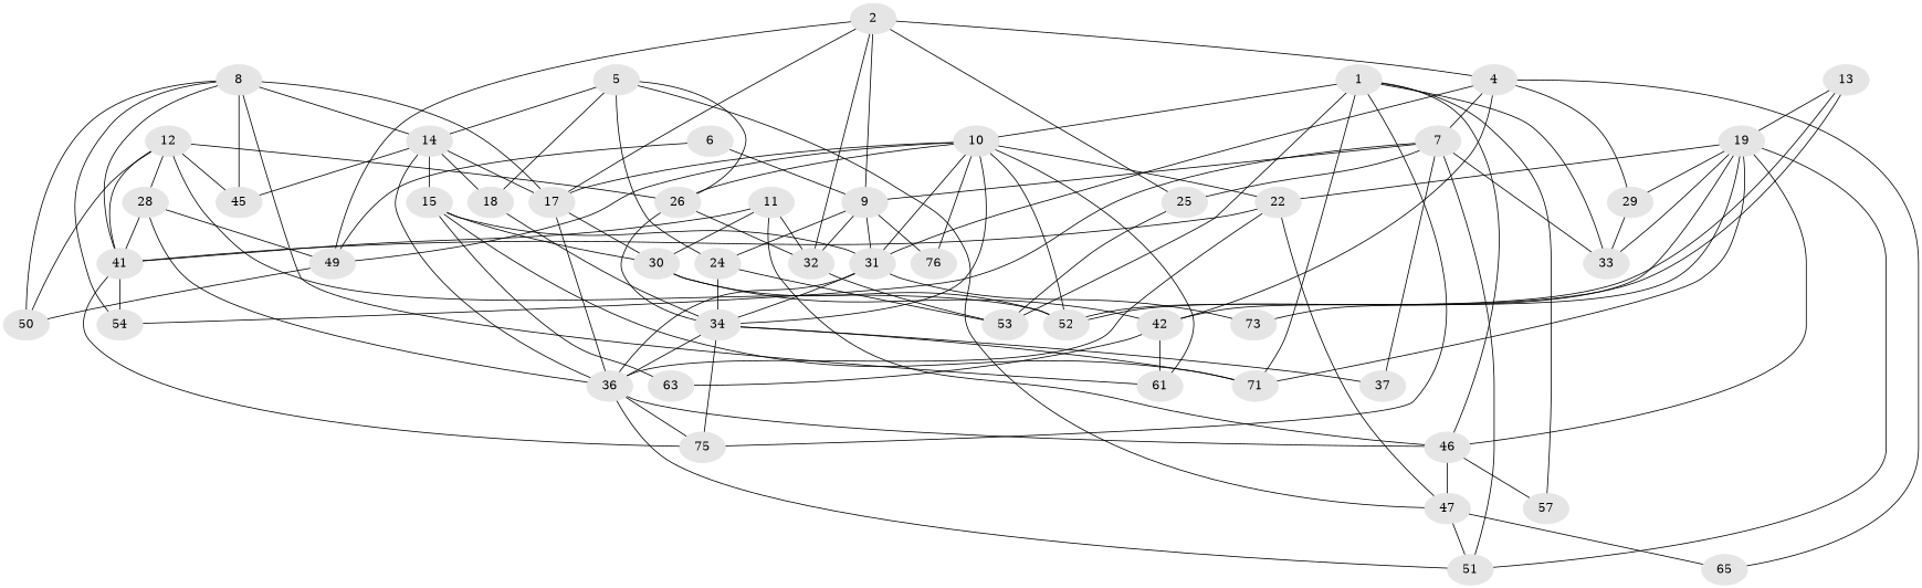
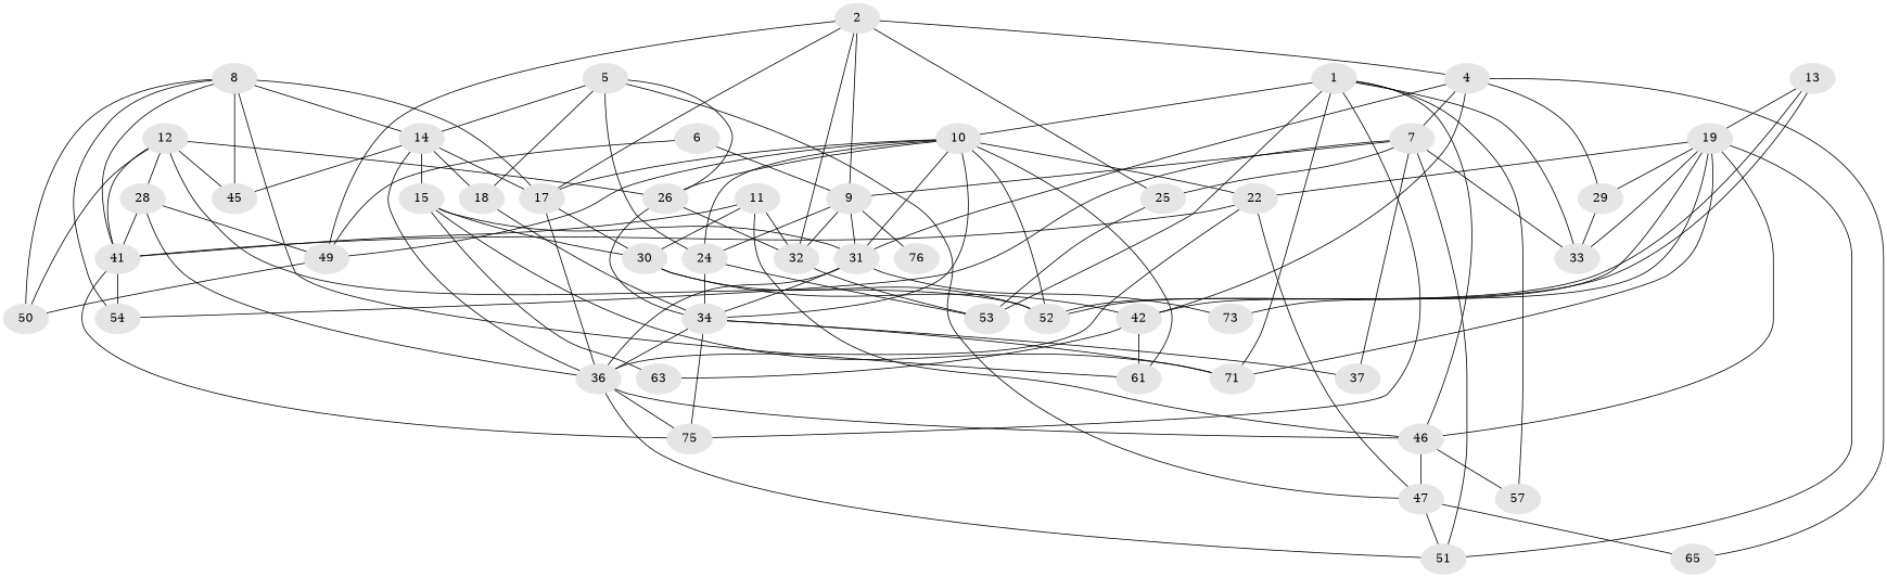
  graph {
    node [color=gray90 style=filled]
    1 [super="+3"]
    10 [super="+21"]
    33
    46 [super="+74"]
    53 [super="+59"]
    57
    71
    75
    17 [super="+20"]
    49 [super="+58"]
    31 [super="+38"]
    26 [super="+35"]
    61
    76
    22 [super="+23"]
    34 [super="+55"]
    52
    47 [super="+66"]
    2 [super="+16"]
    4 [super="+70"]
    9 [super="+44"]
    25
    32 [super="+48"]
    7 [super="+60"]
    29
    42 [super="+72"]
    65
    24
    30 [super="+68"]
    36 [super="+67"]
    50
    37
    51
    54
    73
    63
    14 [super="+39"]
    18
    45
    15 [super="+56"]
    5
    6
    8 [super="+69"]
    41 [super="+64"]
    11 [super="+43"]
    12 [super="+40"]
    28
    13 [super="+62"]
    19 [super="+27"]
    1 -- 10
    1 -- 33
    1 -- 46
    1 -- 53
    1 -- 57
    1 -- 71
    1 -- 75
    10 -- 17
    10 -- 49
    10 -- 31
    10 -- 26
    10 -- 61
-   10 -- 76
+   10 -- 24
    10 -- 22
    10 -- 34
    10 -- 52
    46 -- 57
    46 -- 47
    17 -- 30
    17 -- 36
    49 -- 50
    31 -- 34
    31 -- 36
    31 -- 73
    26 -- 34
    26 -- 32
    22 -- 47
    22 -- 36
    22 -- 41
    34 -- 71
    34 -- 75
    34 -- 36
    34 -- 37
    47 -- 65
    47 -- 51
    2 -- 17
    2 -- 49
    2 -- 4
    2 -- 9
    2 -- 25
    2 -- 32
    4 -- 31
    4 -- 7
    4 -- 29
    4 -- 42
    4 -- 65
    9 -- 31
    9 -- 76
    9 -- 32
    9 -- 24
    25 -- 53
    32 -- 53
    7 -- 33
    7 -- 9
    7 -- 25
    7 -- 37
    7 -- 51
    7 -- 54
    29 -- 33
    42 -- 61
    42 -- 63
    24 -- 53 [weight=2]
    24 -- 34
    30 -- 52
    30 -- 42
    36 -- 46
    36 -- 75
    36 -- 51
    14 -- 17
    14 -- 36
    14 -- 18
    14 -- 45
    14 -- 15
    18 -- 34
    15 -- 71
    15 -- 31
    15 -- 30 [weight=2]
    15 -- 63
    5 -- 26
    5 -- 47
    5 -- 24
    5 -- 14
    5 -- 18
    6 -- 49 [weight=2]
    6 -- 9
    8 -- 17
    8 -- 61
    8 -- 50
    8 -- 54
    8 -- 14
    8 -- 45
    8 -- 41
    41 -- 75
    41 -- 54
    11 -- 46
    11 -- 32
    11 -- 30
    11 -- 41
    12 -- 26
    12 -- 52
    12 -- 50
    12 -- 45
    12 -- 41
    12 -- 28
    28 -- 49
    28 -- 36
    28 -- 41
    13 -- 52
    13 -- 52
    13 -- 19
    19 -- 33
    19 -- 46
    19 -- 71
    19 -- 22
    19 -- 29
    19 -- 42
    19 -- 51
    19 -- 73
  }
